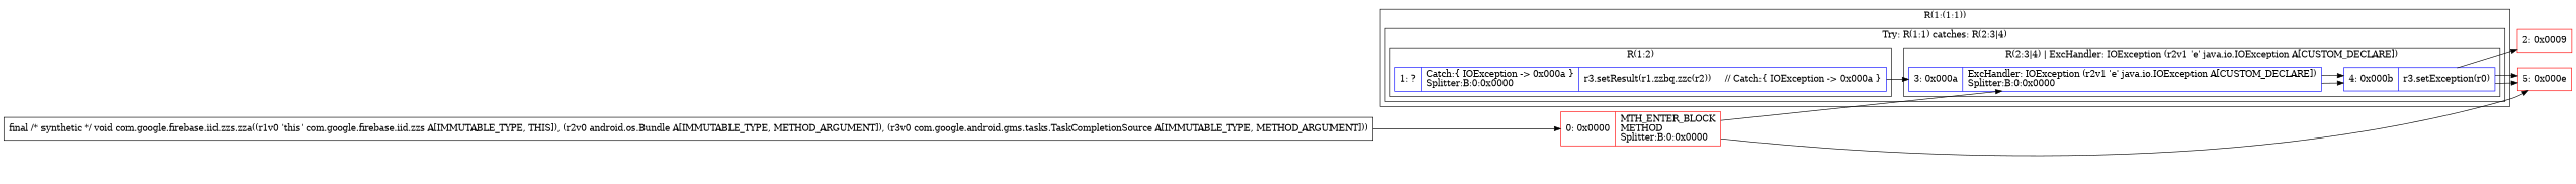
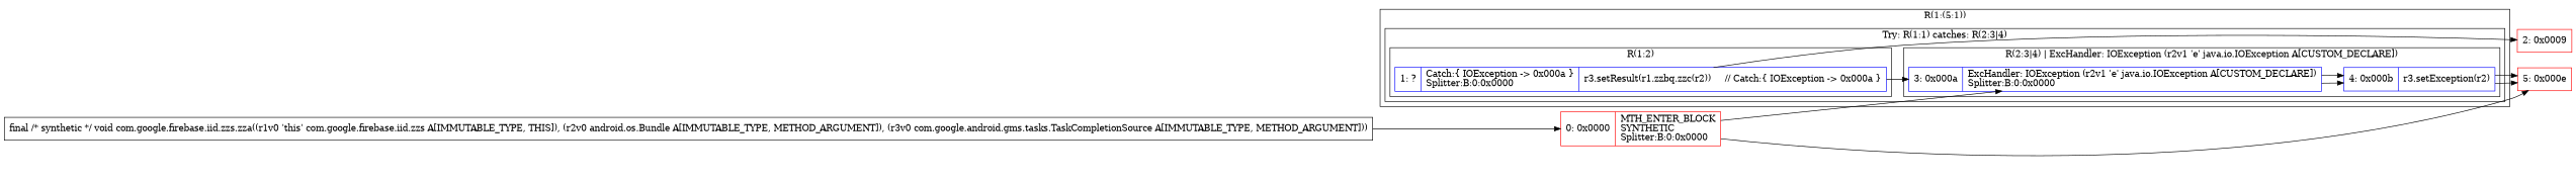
  digraph {
    rankdir=LR
    node [color=blue shape=record]
    n1 [label="{1\:\ ?|Catch:\{ IOException \-\> 0x000a \}\lSplitter:B:0:0x0000\l|r3.setResult(r1.zzbq.zzc(r2))     \/\/ Catch:\{ IOException \-\> 0x000a \}\l}"]
    n2 [label="{3\:\ 0x000a|ExcHandler: IOException (r2v1 'e' java.io.IOException A[CUSTOM_DECLARE])\lSplitter:B:0:0x0000\l}"]
-   n3 [label="{4\:\ 0x000b|r3.setException(r0)\l}"]
+   n3 [label="{4\:\ 0x000b|r3.setException(r2)\l}"]
    n4 [color=red label="{2\:\ 0x0009}"]
    n5 [color=red label="{5\:\ 0x000e}"]
-   n6 [color=red label="{0\:\ 0x0000|MTH_ENTER_BLOCK\lMETHOD\lSplitter:B:0:0x0000\l}"]
+   n6 [color=red label="{0\:\ 0x0000|MTH_ENTER_BLOCK\lSYNTHETIC\lSplitter:B:0:0x0000\l}"]
    n7 [label="{final \/* synthetic *\/ void com.google.firebase.iid.zzs.zza((r1v0 'this' com.google.firebase.iid.zzs A[IMMUTABLE_TYPE, THIS]), (r2v0 android.os.Bundle A[IMMUTABLE_TYPE, METHOD_ARGUMENT]), (r3v0 com.google.android.gms.tasks.TaskCompletionSource A[IMMUTABLE_TYPE, METHOD_ARGUMENT])) }" color=""]
    subgraph cluster_1 {
-     label="R(1:(1:1))"
+     label="R(1:(5:1))"
      subgraph cluster_2 {
        label="Try: R(1:1) catches: R(2:3|4)"
        subgraph cluster_3 {
          label="R(1:2)"
          n1
        }
        subgraph cluster_4 {
          label="R(2:3|4) | ExcHandler: IOException (r2v1 'e' java.io.IOException A[CUSTOM_DECLARE])\l"
          n2
          n3
        }
      }
    }
    subgraph cluster_5 {
      label="R(2:3|4) | ExcHandler: IOException (r2v1 'e' java.io.IOException A[CUSTOM_DECLARE])\l"
    }
    n1 -> n2
-   n3 -> n4
+   n1 -> n4
    n2 -> n3
    n2 -> n3
    n3 -> n5
    n3 -> n5
    n6 -> n2
    n6 -> n5
    n7 -> n6
  }
